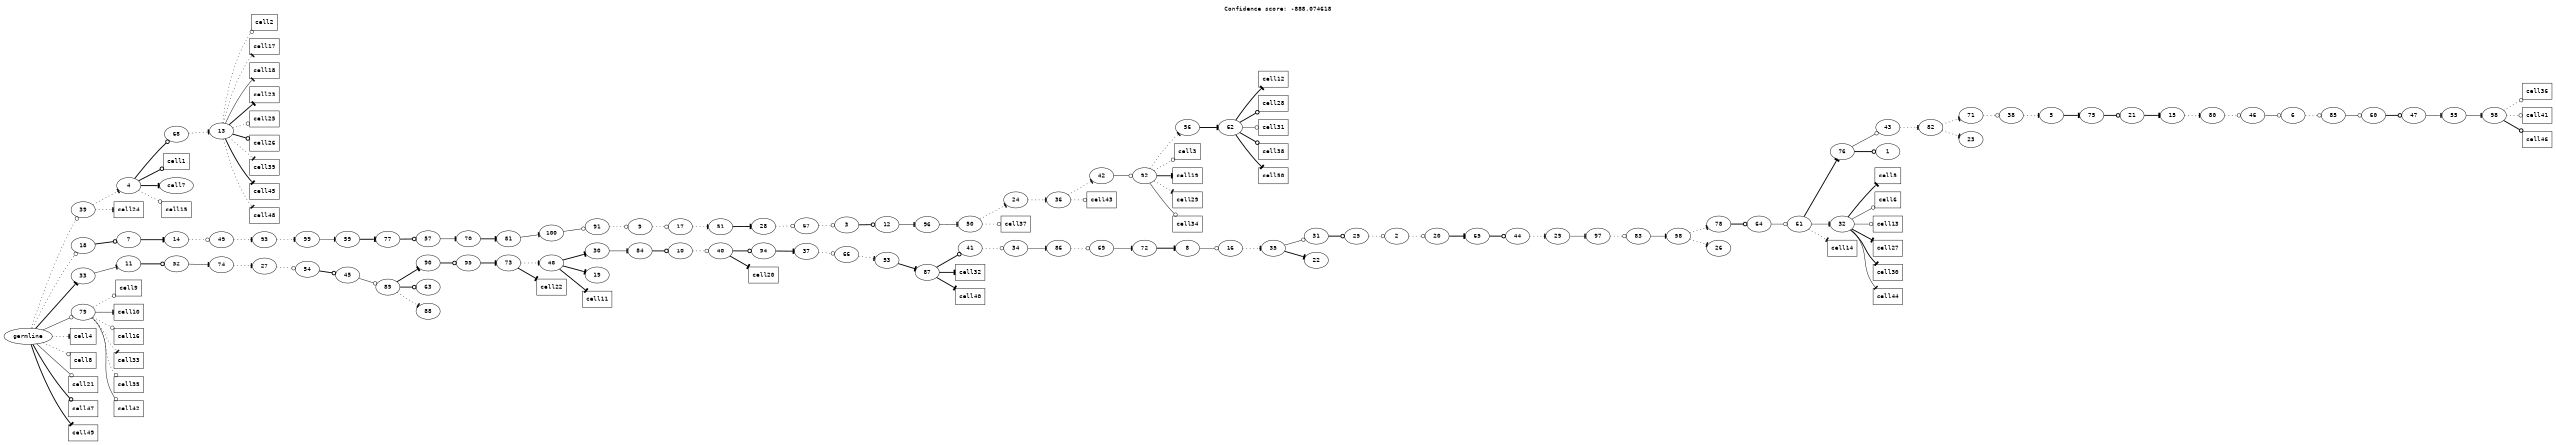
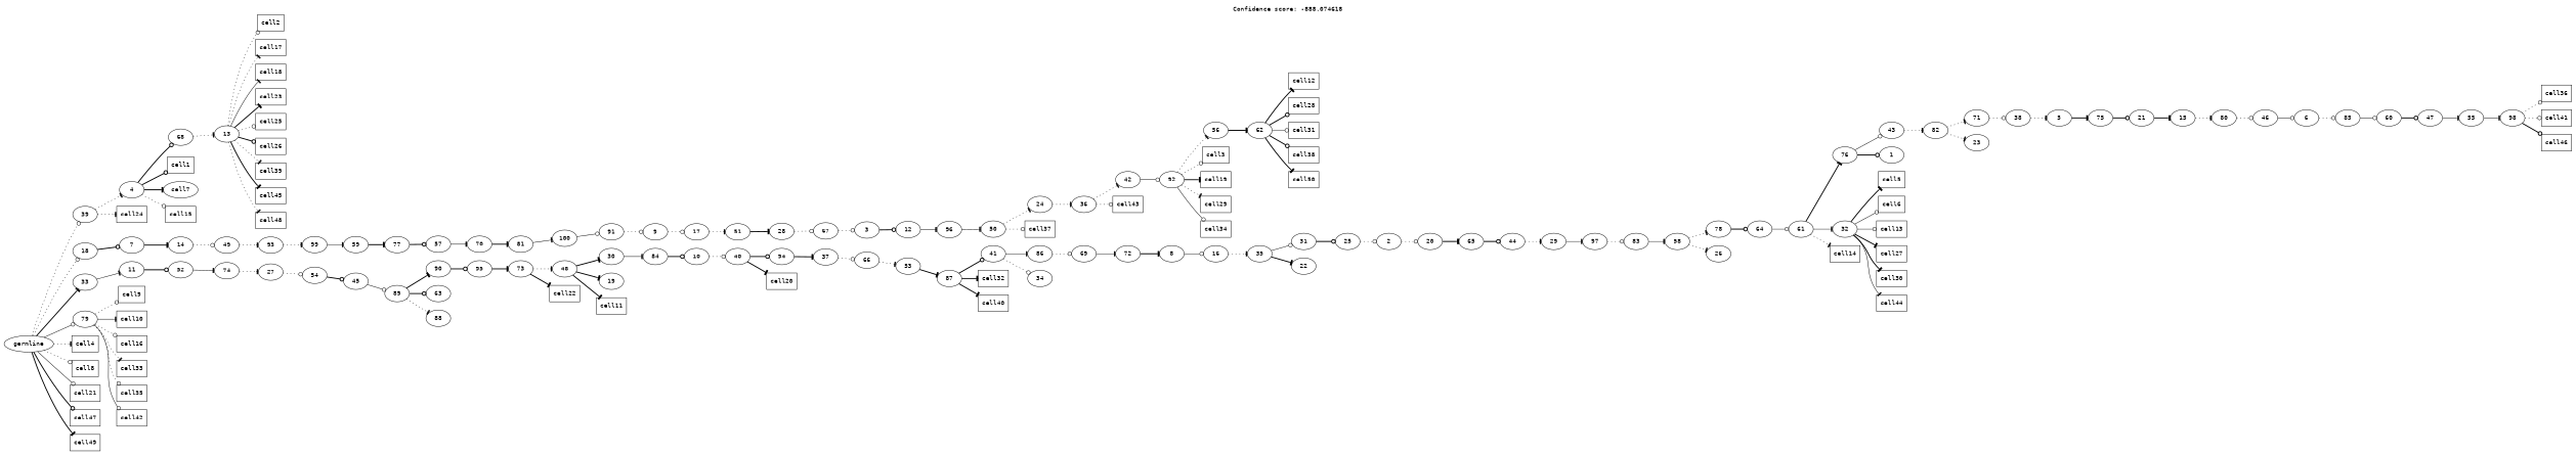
  digraph {
    fontname="DejaVu Sans Mono"
    label="Confidence score: -888.074618"
    labelloc=t
    rankdir=LR
    node [fontname="DejaVu Sans Mono"]
    edge [arrowhead=tee fontname="DejaVu Sans Mono" style=dotted]
    n1 [label=68]
    n2 [label=13]
    cell2 [shape=box]
    cell17 [shape=box]
    cell18 [shape=box]
    cell23 [shape=box]
    cell25 [shape=box]
    cell26 [shape=box]
    cell39 [shape=box]
    cell45 [shape=box]
    cell48 [shape=box]
    n12 [label=4]
    cell1 [shape=box]
    cell7 [shape=ellipse]
    cell15 [shape=box]
    n16 [label=39]
    cell24 [shape=box]
    n18 [label=56]
    n19 [label=62]
    cell12 [shape=box]
    cell28 [shape=box]
    cell31 [shape=box]
    cell38 [shape=box]
    cell50 [shape=box]
    n25 [label=92]
    cell3 [shape=box]
    cell19 [shape=box]
    cell29 [shape=box]
    cell34 [shape=box]
    n30 [label=42]
    n31 [label=36]
    cell43 [shape=box]
    n33 [label=24]
    n34 [label=50]
    cell37 [shape=box]
    n36 [label=96]
    n37 [label=12]
    n38 [label=3]
    n39 [label=67]
    n40 [label=28]
    n41 [label=51]
    n42 [label=17]
    n43 [label=9]
    n44 [label=91]
    n45 [label=100]
    n46 [label=81]
    n47 [label=70]
    n48 [label=57]
    n49 [label=77]
    n50 [label=59]
    n51 [label=99]
    n52 [label=93]
    n53 [label=49]
    n54 [label=14]
    n55 [label=7]
    n56 [label=18]
    n57 [label=55]
    n58 [label=98]
    cell36 [shape=box]
    cell41 [shape=box]
    cell46 [shape=box]
    n62 [label=47]
    n63 [label=60]
    n64 [label=85]
    n65 [label=6]
    n66 [label=46]
    n67 [label=80]
    n68 [label=15]
    n69 [label=21]
    n70 [label=75]
    n71 [label=5]
    n72 [label=38]
    n73 [label=71]
    n74 [label=82]
    n75 [label=23]
    n76 [label=43]
    n77 [label=76]
    n78 [label=1]
    n79 [label=61]
    n80 [label=32]
    cell14 [shape=box]
    cell5 [shape=box]
    cell6 [shape=box]
    cell13 [shape=box]
    cell27 [shape=box]
    cell30 [shape=box]
    cell44 [shape=box]
    n88 [label=64]
    n89 [label=78]
    n90 [label=58]
    n91 [label=26]
    n92 [label=83]
    n93 [label=97]
    n94 [label=29]
    n95 [label=44]
    n96 [label=65]
    n97 [label=20]
    n98 [label=2]
    n99 [label=25]
    n100 [label=31]
    n101 [label=35]
    n102 [label=22]
    n103 [label=16]
    n104 [label=8]
    n105 [label=72]
    n106 [label=69]
    n107 [label=86]
    n108 [label=34]
    n109 [label=41]
    n110 [label=87]
    cell32 [shape=box]
    cell40 [shape=box]
    n113 [label=53]
    n114 [label=66]
    n115 [label=37]
    n116 [label=94]
    n117 [label=40]
    cell20 [shape=box]
    n119 [label=10]
    n120 [label=84]
    n121 [label=30]
    n122 [label=48]
    n123 [label=19]
    cell11 [shape=box]
    n125 [label=73]
    cell22 [shape=box]
    n127 [label=95]
    n128 [label=90]
    n129 [label=89]
    n130 [label=63]
    n131 [label=88]
    n132 [label=45]
    n133 [label=54]
    n134 [label=27]
    n135 [label=74]
    n136 [label=52]
    n137 [label=11]
    n138 [label=33]
    n139 [label=germline]
    n140 [label=79]
    cell4 [shape=box]
    cell8 [shape=box]
    cell21 [shape=box]
    cell47 [shape=box]
    cell49 [shape=box]
    cell9 [shape=box]
    cell10 [shape=box]
    cell16 [shape=box]
    cell33 [shape=box]
    cell35 [shape=box]
    cell42 [shape=box]
    n1 -> n2
    n2 -> cell2 [arrowhead=odot]
    n2 -> cell17
    n2 -> cell18 [style=solid]
    n2 -> cell23 [style=bold]
    n2 -> cell25 [arrowhead=odot]
    n2 -> cell26 [arrowhead=odot style=bold]
    n2 -> cell39
    n2 -> cell45 [style=bold]
    n2 -> cell48
    n12 -> n1 [arrowhead=odot style=bold]
    n12 -> cell1 [arrowhead=odot style=bold]
    n12 -> cell7 [style=bold]
    n12 -> cell15 [arrowhead=odot]
    n16 -> n12
    n16 -> cell24
    n18 -> n19 [style=bold]
    n19 -> cell12 [style=bold]
    n19 -> cell28 [arrowhead=odot style=bold]
    n19 -> cell31 [arrowhead=odot style=solid]
    n19 -> cell38 [arrowhead=odot style=bold]
    n19 -> cell50 [style=bold]
    n25 -> n18
    n25 -> cell3 [arrowhead=odot]
    n25 -> cell19 [style=bold]
    n25 -> cell29
    n25 -> cell34 [arrowhead=odot style=solid]
    n30 -> n25 [arrowhead=odot style=solid]
    n31 -> n30
    n31 -> cell43 [arrowhead=odot]
    n33 -> n31
    n34 -> n33
    n34 -> cell37 [arrowhead=odot]
    n36 -> n34 [style=solid]
    n37 -> n36 [style=solid]
    n38 -> n37 [arrowhead=odot style=bold]
    n39 -> n38 [arrowhead=odot]
    n40 -> n39 [arrowhead=odot]
    n41 -> n40 [style=bold]
    n42 -> n41
    n43 -> n42 [arrowhead=odot]
    n44 -> n43 [arrowhead=odot]
    n45 -> n44 [arrowhead=odot style=solid]
    n46 -> n45 [style=solid]
    n47 -> n46 [style=bold]
    n48 -> n47 [style=solid]
    n49 -> n48 [arrowhead=odot style=bold]
    n50 -> n49 [style=bold]
    n51 -> n50 [style=solid]
    n52 -> n51
    n53 -> n52
    n54 -> n53 [arrowhead=odot]
    n55 -> n54 [style=bold]
    n56 -> n55 [arrowhead=odot style=bold]
    n57 -> n58 [style=solid]
    n58 -> cell36 [arrowhead=odot]
    n58 -> cell41 [arrowhead=odot]
    n58 -> cell46 [arrowhead=odot style=bold]
    n62 -> n57 [style=solid]
    n63 -> n62 [arrowhead=odot style=bold]
    n64 -> n63 [arrowhead=odot style=solid]
    n65 -> n64 [arrowhead=odot]
    n66 -> n65 [arrowhead=odot style=solid]
    n67 -> n66 [arrowhead=odot]
    n68 -> n67
    n69 -> n68 [style=bold]
    n70 -> n69 [arrowhead=odot style=bold]
    n71 -> n70 [style=bold]
    n72 -> n71
    n73 -> n72 [arrowhead=odot]
    n74 -> n73
    n74 -> n75
    n76 -> n74
    n77 -> n76 [arrowhead=odot style=solid]
    n77 -> n78 [arrowhead=odot style=bold]
    n79 -> n77 [style=bold]
    n79 -> n80 [style=solid]
    n79 -> cell14
    n80 -> cell5 [style=bold]
    n80 -> cell6 [arrowhead=odot style=solid]
    n80 -> cell13 [arrowhead=odot style=solid]
    n80 -> cell27 [style=bold]
    n80 -> cell30 [style=bold]
    n80 -> cell44 [style=solid]
    n88 -> n79 [arrowhead=odot style=solid]
    n89 -> n88 [arrowhead=odot style=bold]
    n90 -> n89
    n90 -> n91
    n92 -> n90 [style=solid]
    n93 -> n92 [arrowhead=odot]
    n94 -> n93 [style=solid]
    n95 -> n94
    n96 -> n95 [arrowhead=odot style=bold]
    n97 -> n96 [style=bold]
    n98 -> n97 [arrowhead=odot]
    n99 -> n98 [arrowhead=odot]
    n100 -> n99 [arrowhead=odot style=bold]
    n101 -> n100 [arrowhead=odot style=solid]
    n101 -> n102 [style=bold]
    n103 -> n101
    n104 -> n103 [arrowhead=odot style=solid]
    n105 -> n104 [style=bold]
    n106 -> n105 [style=solid]
    n107 -> n106 [arrowhead=odot]
-   n108 -> n107 [style=solid]
+   n109 -> n107 [style=solid]
    n109 -> n108 [arrowhead=odot]
    n110 -> n109 [arrowhead=odot style=bold]
    n110 -> cell32 [style=bold]
    n110 -> cell40 [style=bold]
    n113 -> n110 [style=bold]
    n114 -> n113
    n115 -> n114 [arrowhead=odot]
    n116 -> n115 [style=bold]
    n117 -> n116 [arrowhead=odot style=bold]
    n117 -> cell20 [style=bold]
    n119 -> n117 [arrowhead=odot]
    n120 -> n119 [arrowhead=odot style=bold]
    n121 -> n120 [style=solid]
    n122 -> n121 [style=bold]
    n122 -> n123 [style=bold]
    n122 -> cell11 [style=bold]
    n125 -> n122
    n125 -> cell22 [style=bold]
    n127 -> n125 [style=bold]
    n128 -> n127 [arrowhead=odot style=bold]
    n129 -> n128 [style=bold]
    n129 -> n130 [arrowhead=odot style=bold]
    n129 -> n131
    n132 -> n129 [arrowhead=odot style=solid]
    n133 -> n132 [arrowhead=odot style=bold]
    n134 -> n133 [arrowhead=odot]
    n135 -> n134
    n136 -> n135 [style=solid]
    n137 -> n136 [arrowhead=odot style=bold]
    n138 -> n137 [style=solid]
    n139 -> n16 [arrowhead=odot]
    n139 -> n56 [arrowhead=odot]
    n139 -> n138 [style=bold]
    n139 -> n140 [arrowhead=odot style=solid]
    n139 -> cell4
    n139 -> cell8 [arrowhead=odot]
    n139 -> cell21 [arrowhead=odot style=solid]
    n139 -> cell47 [arrowhead=odot style=bold]
    n139 -> cell49 [style=bold]
    n140 -> cell9 [arrowhead=odot]
    n140 -> cell10 [style=solid]
    n140 -> cell16 [arrowhead=odot]
    n140 -> cell33
    n140 -> cell35 [arrowhead=odot]
    n140 -> cell42 [arrowhead=odot style=solid]
  }
